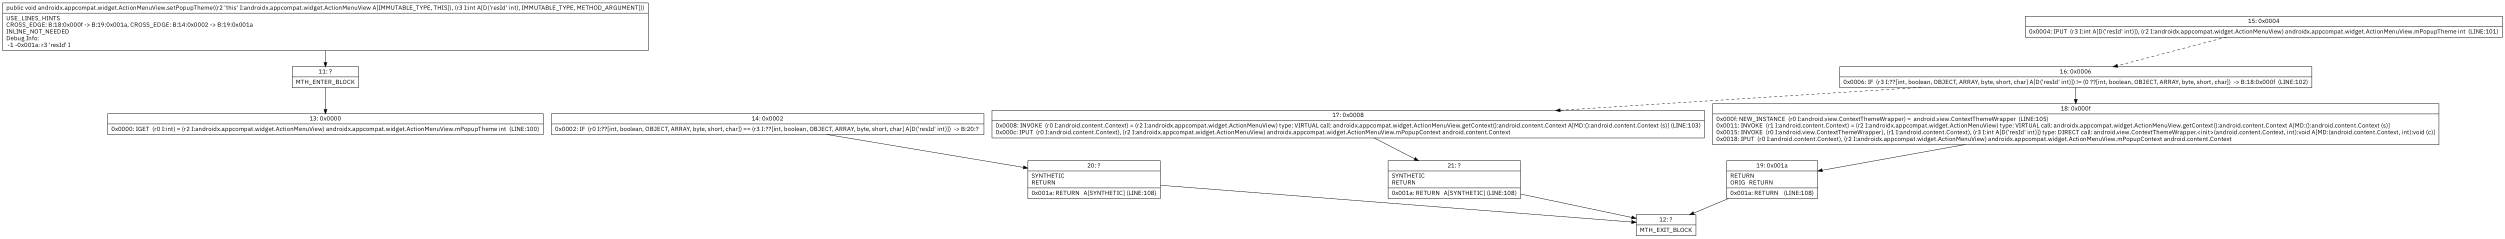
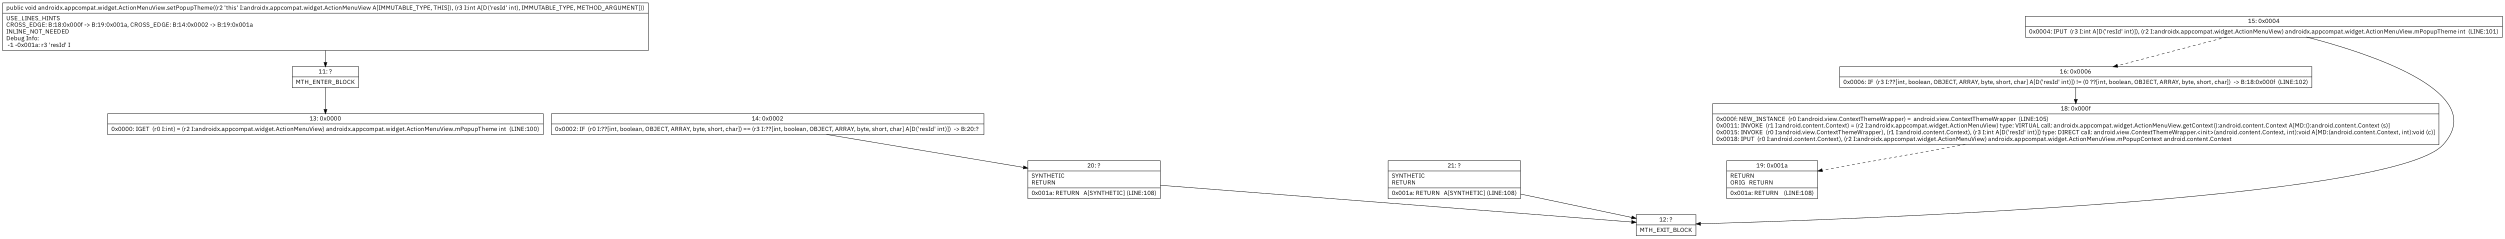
  digraph {
    fontname="IBM Plex Sans"
    node [fontname="IBM Plex Sans" shape=record]
    edge [fontname="IBM Plex Sans"]
    n1 [label="{11\:\ ?|MTH_ENTER_BLOCK\l}"]
    n2 [label="{13\:\ 0x0000|0x0000: IGET  (r0 I:int) = (r2 I:androidx.appcompat.widget.ActionMenuView) androidx.appcompat.widget.ActionMenuView.mPopupTheme int  (LINE:100)\l}"]
    n3 [label="{14\:\ 0x0002|0x0002: IF  (r0 I:??[int, boolean, OBJECT, ARRAY, byte, short, char]) == (r3 I:??[int, boolean, OBJECT, ARRAY, byte, short, char] A[D('resId' int)])  \-\> B:20:? \l}"]
    n4 [label="{20\:\ ?|SYNTHETIC\lRETURN\l|0x001a: RETURN   A[SYNTHETIC] (LINE:108)\l}"]
    n5 [label="{15\:\ 0x0004|0x0004: IPUT  (r3 I:int A[D('resId' int)]), (r2 I:androidx.appcompat.widget.ActionMenuView) androidx.appcompat.widget.ActionMenuView.mPopupTheme int  (LINE:101)\l}"]
    n6 [label="{16\:\ 0x0006|0x0006: IF  (r3 I:??[int, boolean, OBJECT, ARRAY, byte, short, char] A[D('resId' int)]) != (0 ??[int, boolean, OBJECT, ARRAY, byte, short, char])  \-\> B:18:0x000f  (LINE:102)\l}"]
    n7 [label="{12\:\ ?|MTH_EXIT_BLOCK\l}"]
-   n8 [label="{17\:\ 0x0008|0x0008: INVOKE  (r0 I:android.content.Context) = (r2 I:androidx.appcompat.widget.ActionMenuView) type: VIRTUAL call: androidx.appcompat.widget.ActionMenuView.getContext():android.content.Context A[MD:():android.content.Context (s)] (LINE:103)\l0x000c: IPUT  (r0 I:android.content.Context), (r2 I:androidx.appcompat.widget.ActionMenuView) androidx.appcompat.widget.ActionMenuView.mPopupContext android.content.Context \l}"]
    n9 [label="{18\:\ 0x000f|0x000f: NEW_INSTANCE  (r0 I:android.view.ContextThemeWrapper) =  android.view.ContextThemeWrapper  (LINE:105)\l0x0011: INVOKE  (r1 I:android.content.Context) = (r2 I:androidx.appcompat.widget.ActionMenuView) type: VIRTUAL call: androidx.appcompat.widget.ActionMenuView.getContext():android.content.Context A[MD:():android.content.Context (s)]\l0x0015: INVOKE  (r0 I:android.view.ContextThemeWrapper), (r1 I:android.content.Context), (r3 I:int A[D('resId' int)]) type: DIRECT call: android.view.ContextThemeWrapper.\<init\>(android.content.Context, int):void A[MD:(android.content.Context, int):void (c)]\l0x0018: IPUT  (r0 I:android.content.Context), (r2 I:androidx.appcompat.widget.ActionMenuView) androidx.appcompat.widget.ActionMenuView.mPopupContext android.content.Context \l}"]
    n10 [label="{21\:\ ?|SYNTHETIC\lRETURN\l|0x001a: RETURN   A[SYNTHETIC] (LINE:108)\l}"]
    n11 [label="{19\:\ 0x001a|RETURN\lORIG_RETURN\l|0x001a: RETURN    (LINE:108)\l}"]
    n12 [label="{public void androidx.appcompat.widget.ActionMenuView.setPopupTheme((r2 'this' I:androidx.appcompat.widget.ActionMenuView A[IMMUTABLE_TYPE, THIS]), (r3 I:int A[D('resId' int), IMMUTABLE_TYPE, METHOD_ARGUMENT]))  | USE_LINES_HINTS\lCROSS_EDGE: B:18:0x000f \-\> B:19:0x001a, CROSS_EDGE: B:14:0x0002 \-\> B:19:0x001a\lINLINE_NOT_NEEDED\lDebug Info:\l  \-1 \-0x001a: r3 'resId' I\l}"]
    n1 -> n2
    n3 -> n4
    n4 -> n7
    n5 -> n6 [style=dashed]
-   n6 -> n8 [style=dashed]
    n6 -> n9
-   n8 -> n10
-   n9 -> n11
+   n9 -> n11 [style=dashed]
    n10 -> n7
-   n11 -> n7
+   n5 -> n7
    n12 -> n1
  }
